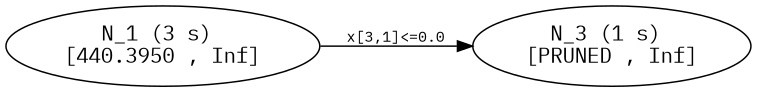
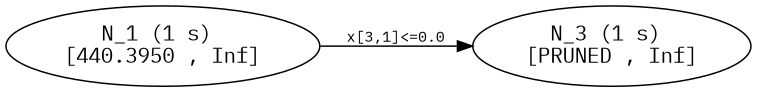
  digraph {
    rankdir=LR
    fontname="IBM Plex Mono"
    node [fontname="IBM Plex Mono"]
-   n1 [label="N_1 (3 s) \n[440.3950 , Inf]"]
+   n1 [label="N_1 (1 s) \n[440.3950 , Inf]"]
    n2 [label="N_3 (1 s) \n[PRUNED , Inf]"]
    n1 -> n2 [fontname="IBM Plex Mono" fontsize=10 label="x[3,1]<=0.0"]
  }
